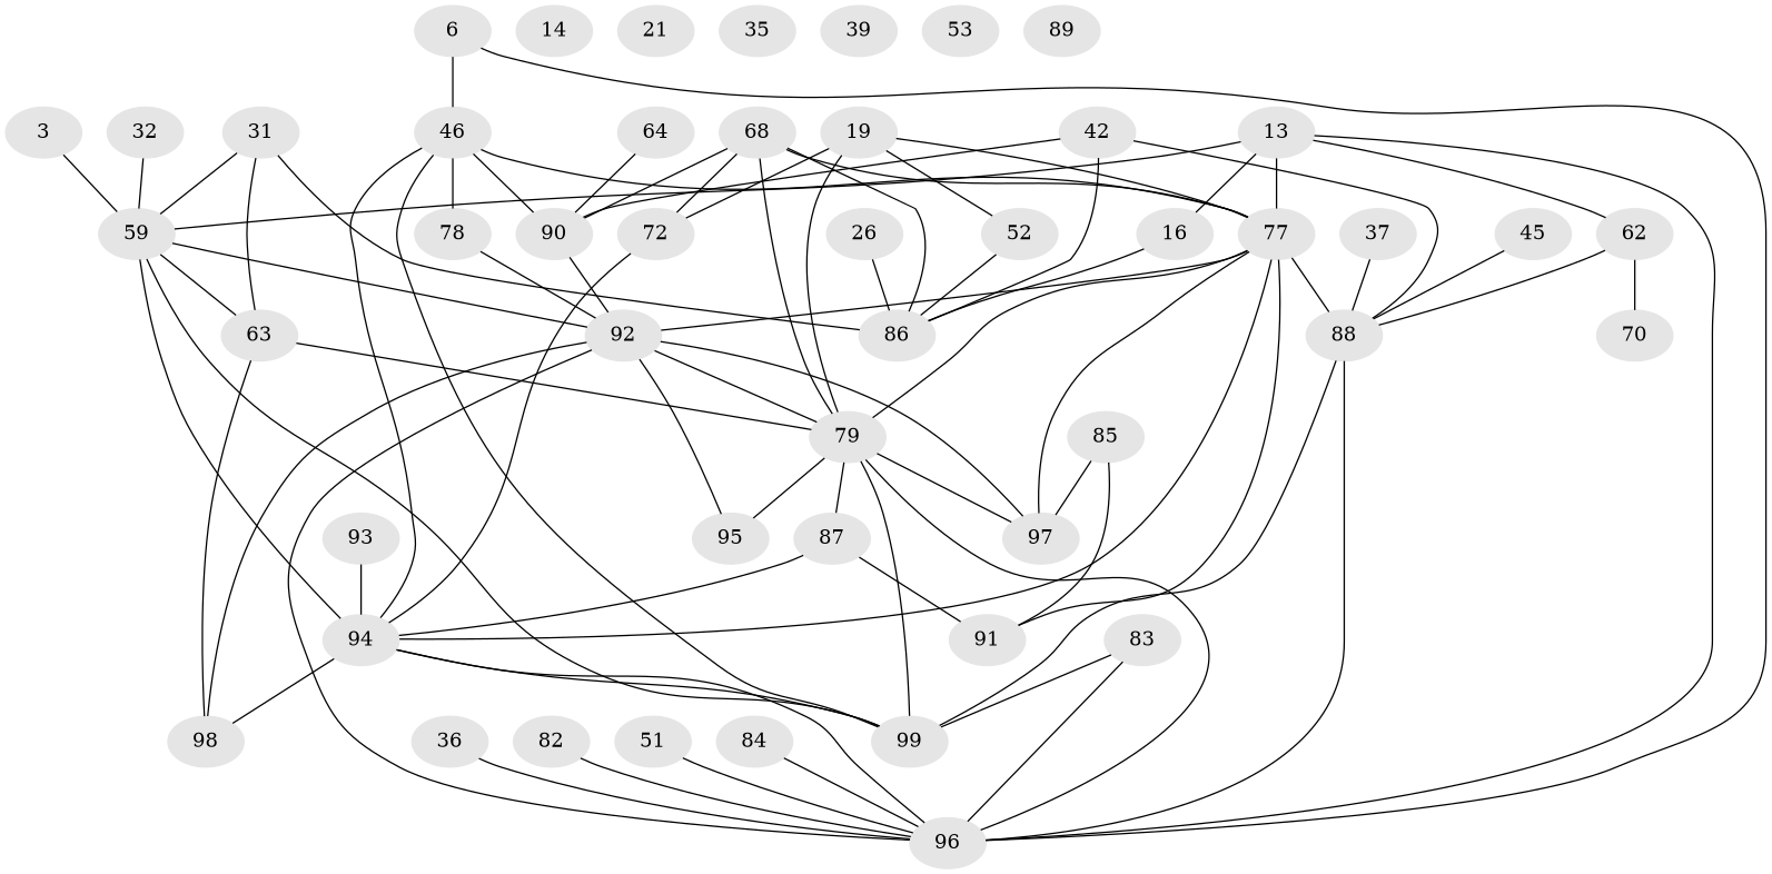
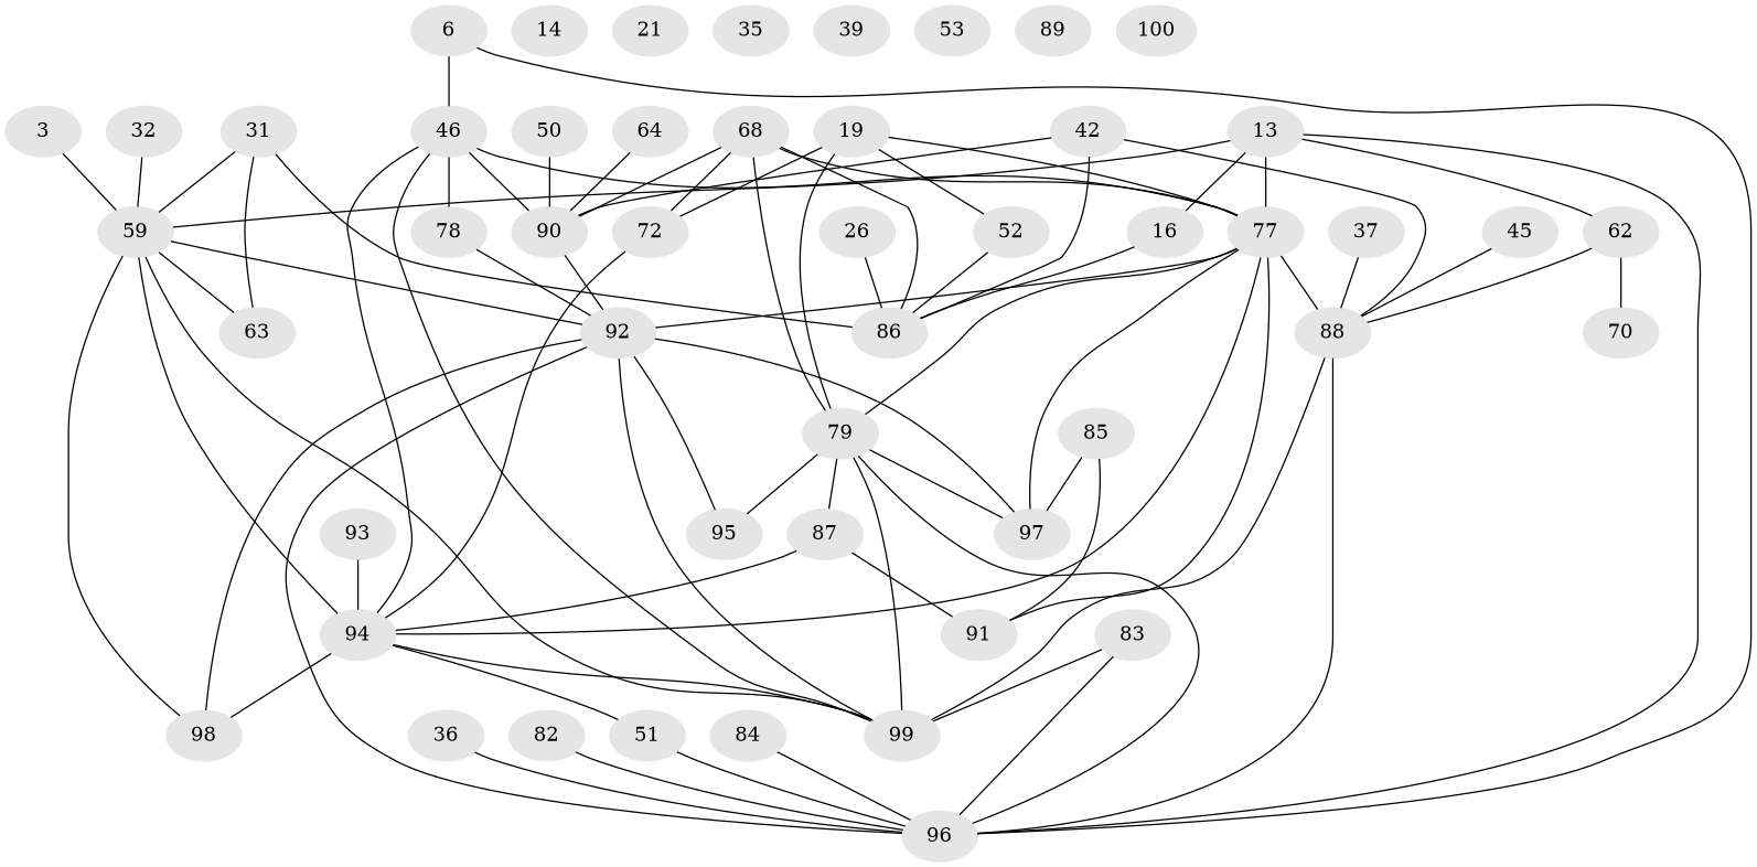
  graph {
    node [color=gray90 style=filled]
    59 [super="+54+18"]
    63 [super="+34+57"]
    94 [super="+23+25+67"]
    99 [super="+69+61"]
    92 [super="+81+40+80+20"]
    3
    46 [super="+29"]
    77 [super="+76+55+48"]
    90 [super="+43"]
    78 [super="+9"]
    6
    96 [super="+2+66"]
    13 [super="+10"]
    16
    62 [super="+49"]
    86 [super="+1"]
    88 [super="+65"]
    70
    79 [super="+44+75"]
    97 [super="+56"]
    91 [super="+74"]
    14
    19
    52
    72
    87 [super="+73"]
    95
    21
    26
    31
    98 [super="+58"]
    32
    35
    36
    37
    39
    42 [super="+38+41"]
    45
+   50
    51
    53
    64
    68 [super="+60"]
    82
    83
    84
    85
    89
    93
+   100
    59 -- 63
    59 -- 94 [weight=4]
    59 -- 99
    59 -- 92 [weight=2]
-   63 -- 79 [weight=2]
-   63 -- 98
+   59 -- 98
    94 -- 99
-   94 -- 96
+   94 -- 51
    94 -- 98
-   92 -- 79
+   92 -- 99
    92 -- 96 [weight=2]
    92 -- 97
    92 -- 95
    92 -- 98 [weight=2]
    3 -- 59
    46 -- 94
    46 -- 99
    46 -- 77 [weight=2]
    46 -- 90 [weight=2]
    46 -- 78
    77 -- 94
    77 -- 92 [weight=2]
    77 -- 88 [weight=2]
    77 -- 79 [weight=2]
    77 -- 97
    77 -- 91 [weight=2]
    90 -- 92 [weight=3]
    78 -- 92
    6 -- 46 [weight=2]
    6 -- 96
    13 -- 59 [weight=2]
    13 -- 77
    13 -- 96 [weight=2]
    13 -- 16
    13 -- 62
    16 -- 86
    62 -- 88
    62 -- 70
    88 -- 99
    88 -- 96 [weight=2]
    79 -- 99 [weight=3]
    79 -- 96
    79 -- 97 [weight=3]
    79 -- 87
    79 -- 95
    19 -- 77
    19 -- 79 [weight=3]
    19 -- 52
    19 -- 72
    52 -- 86 [weight=2]
    72 -- 94
    87 -- 94
    87 -- 91
    26 -- 86
    31 -- 59
    31 -- 63
    31 -- 86 [weight=2]
    32 -- 59
    36 -- 96
    37 -- 88
    42 -- 90
    42 -- 86
    42 -- 88
    45 -- 88
+   50 -- 90
    51 -- 96
    64 -- 90
    68 -- 77 [weight=2]
    68 -- 90
    68 -- 86
    68 -- 79
    68 -- 72
    82 -- 96
    83 -- 99
    83 -- 96
    84 -- 96
    85 -- 97
    85 -- 91
    93 -- 94 [weight=3]
  }
